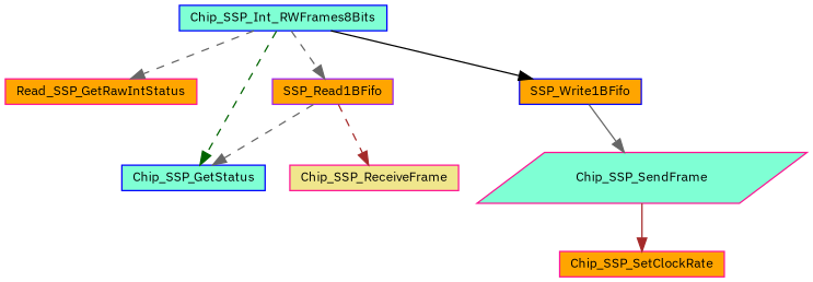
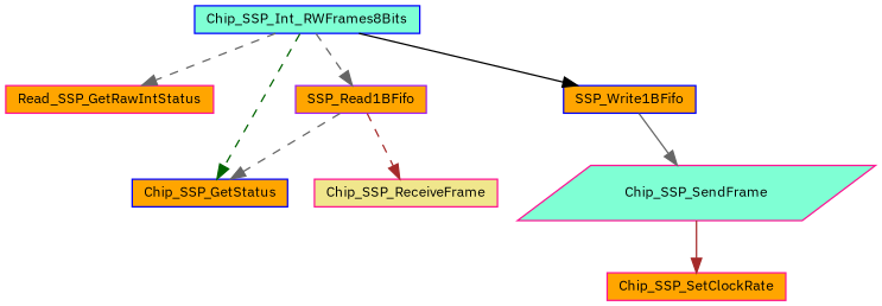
  digraph {
    fontname="IBM Plex Sans"
    rankdir=TB
    node [color=deeppink fillcolor=orange fontname="IBM Plex Sans" fontsize=10 shape=box style=filled]
    edge [color=gray40 fontname="IBM Plex Sans" fontsize=10 labelfontname=FreeSans labelfontsize=10 style=dashed]
    n1 [color=blue fillcolor=aquamarine fontcolor=black height=0.2 label=Chip_SSP_Int_RWFrames8Bits width=0.4]
    n2 [height=0.2 label=Read_SSP_GetRawIntStatus width=0.4]
    n3 [color=purple height=0.2 label=SSP_Read1BFifo width=0.4]
-   n4 [color=blue fillcolor=aquamarine height=0.2 label=Chip_SSP_GetStatus width=0.4]
+   n4 [color=blue height=0.2 label=Chip_SSP_GetStatus width=0.4]
    n5 [color=blue height=0.2 label=SSP_Write1BFifo width=0.4]
    n6 [fillcolor=khaki height=0.2 label=Chip_SSP_ReceiveFrame width=0.4]
    n7 [fillcolor=aquamarine height=0.2 label=Chip_SSP_SendFrame shape=parallelogram width=0.4]
    n8 [height=0.2 label=Chip_SSP_SetClockRate width=0.4]
    n1 -> n2
    n1 -> n3
    n1 -> n4 [color=darkgreen]
    n1 -> n5 [color=black style=solid]
    n3 -> n4
    n3 -> n6 [color=brown]
    n5 -> n7 [style=solid]
    n7 -> n8 [color=brown style=solid]
  }
